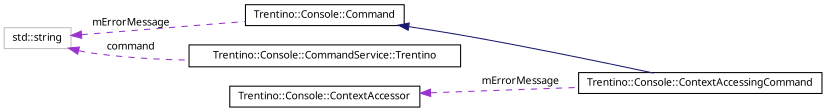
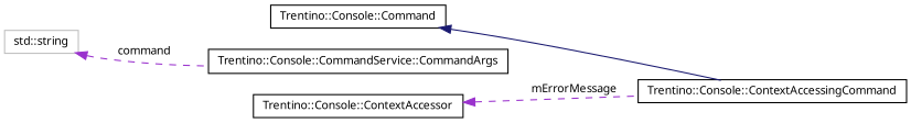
  digraph {
    fontname="Noto Sans"
    rankdir=LR
    node [color=black fillcolor=white fontname="Noto Sans" fontsize=10 shape=record style=filled]
    edge [color=darkorchid3 dir=back fontname="Noto Sans" fontsize=10 labelfontname=Helvetica labelfontsize=10 style=dashed]
    n1 [height=0.2 label="Trentino::Console::ContextAccessingCommand" width=0.4]
    n2 [height=0.2 label="Trentino::Console::Command" width=0.4]
    n3 [color=grey75 height=0.2 label="std::string" width=0.4]
-   n4 [height=0.2 label="Trentino::Console::CommandService::Trentino" width=0.4]
+   n4 [height=0.2 label="Trentino::Console::CommandService::CommandArgs" width=0.4]
    n5 [height=0.2 label="Trentino::Console::ContextAccessor" width=0.4]
    n2 -> n1 [color=midnightblue style=solid]
-   n3 -> n2 [label=" mErrorMessage"]
    n3 -> n4 [label=" command"]
    n5 -> n1 [label=" mErrorMessage"]
  }
